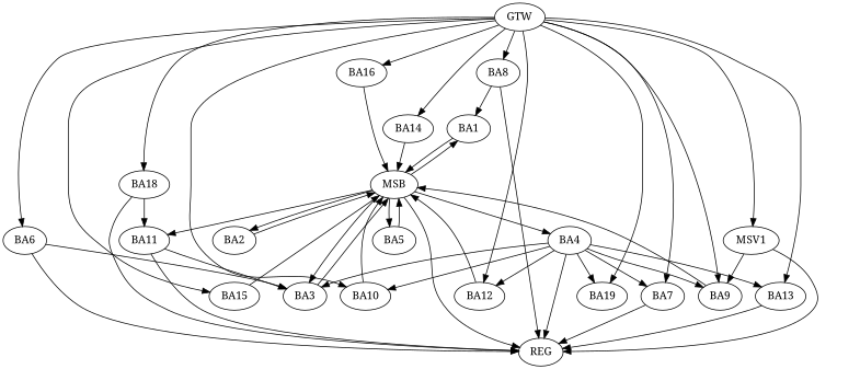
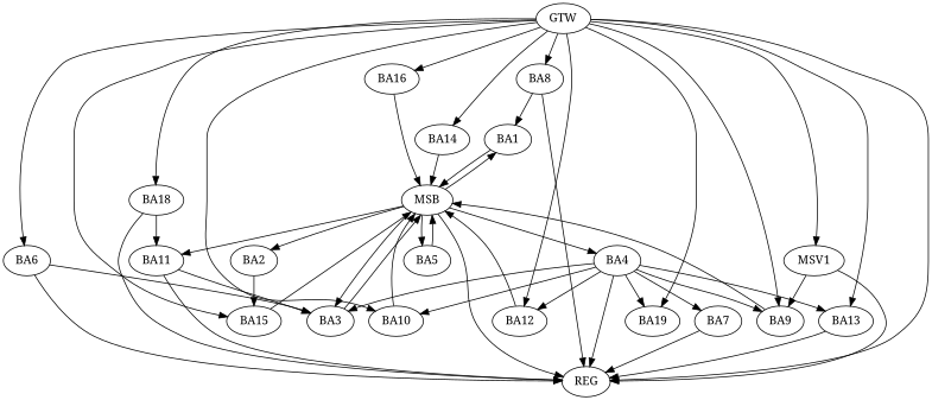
  strict digraph {
    fontname="Noto Serif"
    node [fontname="Noto Serif"]
    edge [fontname="Noto Serif"]
    n1 [label=BA1]
    n2 [label=MSB]
    n3 [label=BA2]
    n4 [label=BA3]
    n5 [label=BA4]
    n6 [label=BA5]
    n7 [label=REG]
    n8 [label=BA11]
    n9 [label=BA7]
    n10 [label=BA9]
    n11 [label=BA10]
    n12 [label=BA13]
    n13 [label=BA19]
    n14 [label=BA12]
    n15 [label=BA6]
    n16 [label=BA8]
    n17 [label=BA14]
    n18 [label=BA15]
    n19 [label=BA16]
    n20 [label=BA18]
    n21 [label=GTW]
    n22 [label=MSV1]
    n1 -> n2
    n2 -> n1
    n2 -> n3
    n2 -> n4
    n2 -> n5
    n2 -> n6
    n2 -> n7
    n2 -> n8
-   n3 -> n2
+   n3 -> n18
    n4 -> n2
    n5 -> n4
    n5 -> n7
    n5 -> n9
    n5 -> n10
    n5 -> n11
    n5 -> n12
    n5 -> n13
    n5 -> n14
    n6 -> n2
    n8 -> n4
    n8 -> n7
    n9 -> n7
    n10 -> n2
    n11 -> n2
    n12 -> n7
    n14 -> n2
    n15 -> n4
    n15 -> n7
    n16 -> n1
    n16 -> n7
    n17 -> n2
    n18 -> n2
    n19 -> n2
    n20 -> n7
    n20 -> n8
-   n21 -> n9
+   n21 -> n7
    n21 -> n10
    n21 -> n11
    n21 -> n12
    n21 -> n13
    n21 -> n14
    n21 -> n15
    n21 -> n16
    n21 -> n17
    n21 -> n18
    n21 -> n19
    n21 -> n20
    n21 -> n22
    n22 -> n7
    n22 -> n10
  }
